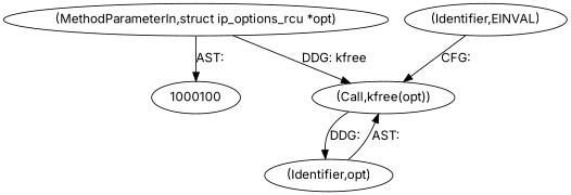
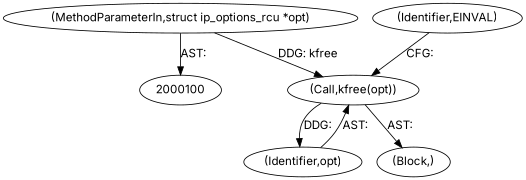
  digraph {
    fontname=Inter
    node [fontname=Inter]
    edge [fontname=Inter]
    n1 [label="(Call,kfree(opt))"]
    n2 [label="(Identifier,opt)"]
+   n3 [label="(Block,)"]
    n4 [label="(MethodParameterIn,struct ip_options_rcu *opt)"]
-   1000100
+   1000100 [label=2000100]
    n6 [label="(Identifier,EINVAL)"]
    n1 -> n2 [label="DDG: "]
+   n1 -> n3 [label="AST: "]
    n2 -> n1 [label="AST: "]
    n4 -> n1 [label="DDG: kfree"]
    n4 -> 1000100 [label="AST: "]
    n6 -> n1 [label="CFG: "]
  }
